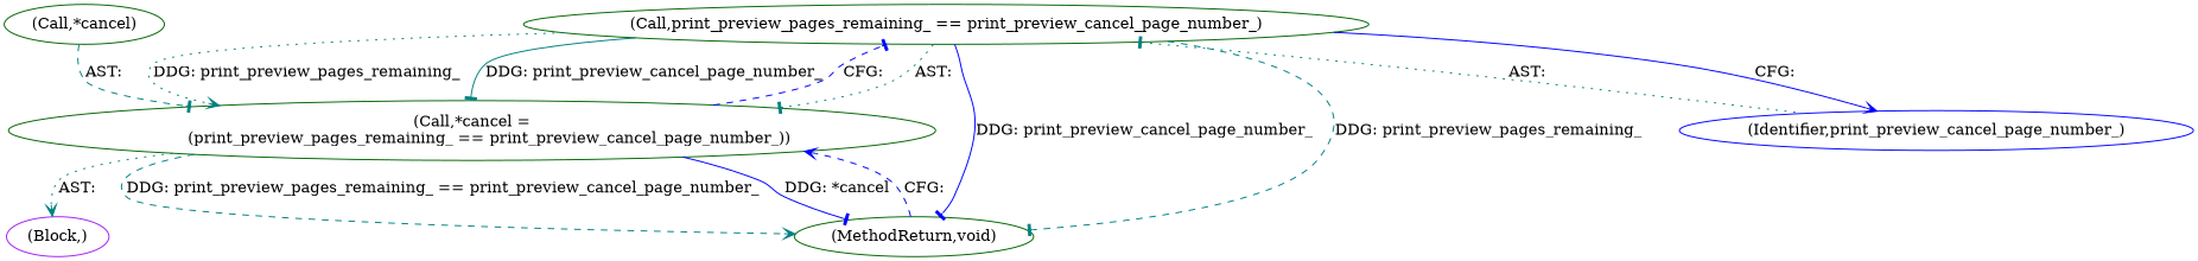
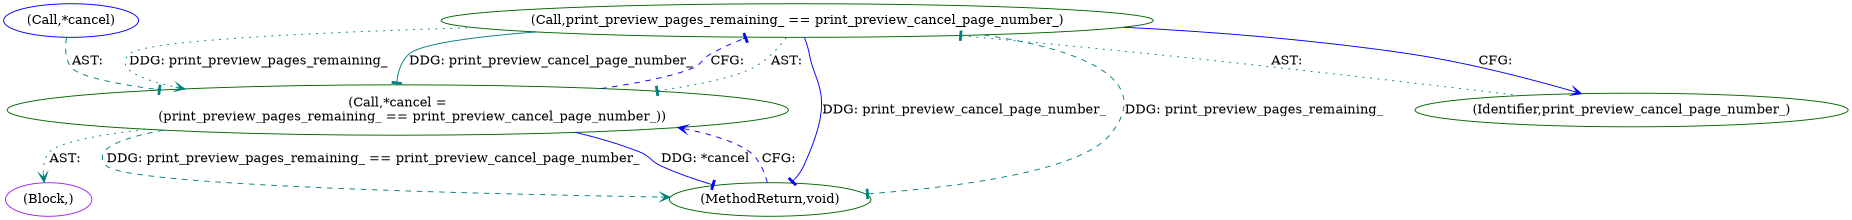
  digraph {
    node [color=darkgreen]
    edge [arrowhead=tee color=teal style=dashed]
    n1 [label="(Call,print_preview_pages_remaining_ == print_preview_cancel_page_number_)"]
    n2 [label="(Call,*cancel =\n       (print_preview_pages_remaining_ == print_preview_cancel_page_number_))"]
    n3 [label="(MethodReturn,void)"]
-   n4 [color=blue label="(Identifier,print_preview_cancel_page_number_)"]
+   n4 [label="(Identifier,print_preview_cancel_page_number_)"]
    n5 [color=purple label="(Block,)"]
-   n6 [label="(Call,*cancel)"]
+   n6 [color=blue label="(Call,*cancel)"]
    n1 -> n2 [label="AST: " style=dotted]
    n1 -> n2 [arrowhead=vee label="DDG: print_preview_pages_remaining_" style=dotted]
    n1 -> n2 [label="DDG: print_preview_cancel_page_number_" style=solid]
    n1 -> n3 [color=blue label="DDG: print_preview_cancel_page_number_" style=solid]
    n1 -> n3 [label="DDG: print_preview_pages_remaining_"]
    n1 -> n4 [arrowhead=vee color=blue label="CFG: " style=solid]
    n2 -> n1 [color=blue label="CFG: "]
    n2 -> n3 [arrowhead=vee label="DDG: print_preview_pages_remaining_ == print_preview_cancel_page_number_"]
    n2 -> n3 [color=blue label="DDG: *cancel" style=solid]
    n2 -> n5 [arrowhead=vee label="AST: " style=dotted]
    n3 -> n2 [arrowhead=vee color=blue label="CFG: "]
    n4 -> n1 [label="AST: " style=dotted]
    n6 -> n2 [label="AST: "]
  }
